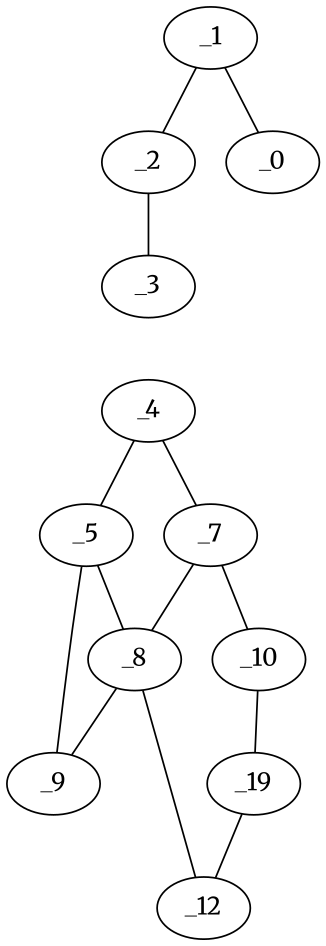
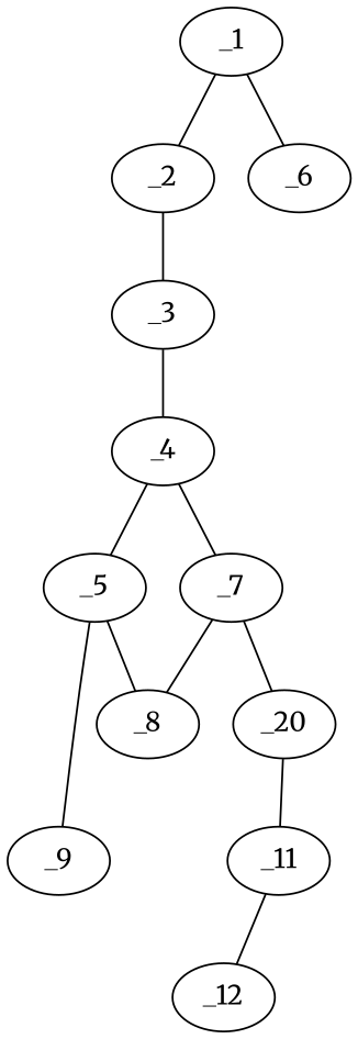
  graph {
    fontname=Merriweather
    node [charge=0 chem=1 fontname=Merriweather symbol="C  " y=-0.0777]
    edge [fontname=Merriweather valence=1]
    _1 [x=2.309 y=1.4086]
    _2 [x=2 y=0.4575]
-   _6 [chem=4 symbol="N  " x=3.2872 y=1.6165 label=_0]
+   _6 [chem=4 symbol="N  " x=3.2872 y=1.6165]
    _3 [x=2.6691 y=-0.2856]
    _4 [x=3.6473]
    _5 [x=3.9563 y=0.8734]
    _7 [chem=4 symbol="N  " x=4.4563 y=-0.6655]
    _9 [chem=4 symbol="N  " x=4.9563 y=0.8734]
    _8 [x=5.2653]
-   _10 [x=4.7653 y=-1.6165]
+   _10 [x=4.7653 y=-1.6165 label=_20]
    _12 [x=6.0743 y=-0.6655]
-   _11 [chem=5 symbol="S  " x=5.7653 y=-1.6165 label=_19]
+   _11 [chem=5 symbol="S  " x=5.7653 y=-1.6165]
    _1 -- _2
    _1 -- _6 [valence=2]
    _2 -- _3 [valence=2]
+   _3 -- _4
    _4 -- _5 [valence=2]
    _4 -- _7
    _5 -- _9
    _5 -- _8
    _7 -- _8
    _7 -- _10
-   _8 -- _9 [valence=2]
-   _8 -- _12
    _10 -- _11
    _11 -- _12
  }
